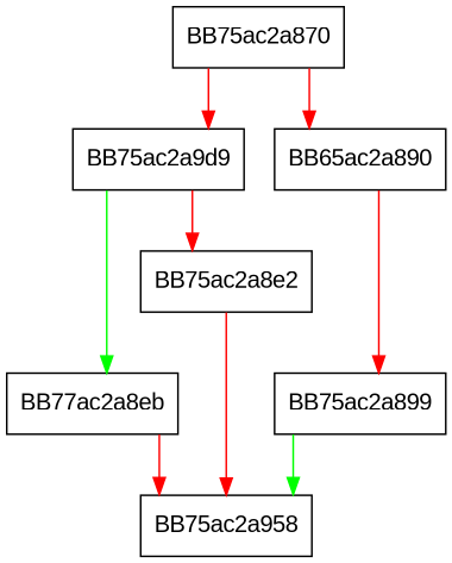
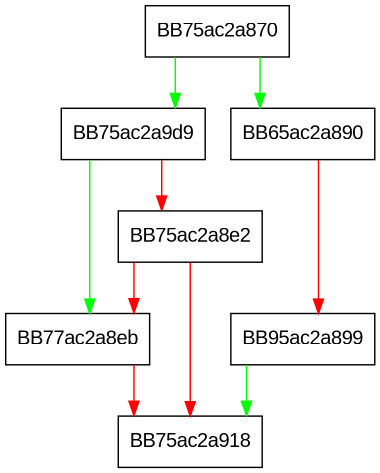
  digraph {
    fontname="Liberation Sans"
    splines=ortho
    node [fontname="Liberation Sans" shape=box]
    edge [color=red fontname="Liberation Sans"]
    n1 [label=BB75ac2a9d9]
    BB75ac2a870
    n3 [label=BB65ac2a890]
    n4 [label=BB77ac2a8eb]
    BB75ac2a8e2
-   BB75ac2a899
-   BB75ac2a918 [label=BB75ac2a958]
+   BB75ac2a899 [label=BB95ac2a899]
+   BB75ac2a918
    n1 -> n4 [color=green]
    n1 -> BB75ac2a8e2
-   BB75ac2a870 -> n1
-   BB75ac2a870 -> n3
+   BB75ac2a870 -> n1 [color=green]
+   BB75ac2a870 -> n3 [color=green]
    n3 -> BB75ac2a899
    n4 -> BB75ac2a918
+   BB75ac2a8e2 -> n4
    BB75ac2a8e2 -> BB75ac2a918
    BB75ac2a899 -> BB75ac2a918 [color=green]
  }
